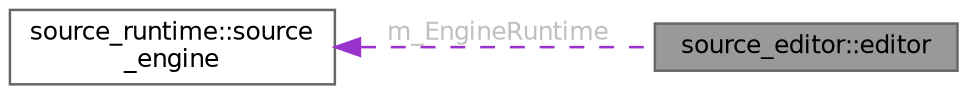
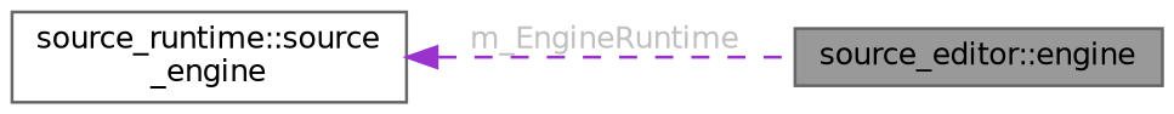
  digraph {
    rankdir=LR
    node [color=gray40 fontname=Helvetica fontsize=10 shape=box style=filled]
-   n1 [fillcolor=grey60 fontcolor=black height=0.2 label="source_editor::editor" width=0.4]
+   n1 [fillcolor=grey60 fontcolor=black height=0.2 label="source_editor::engine" width=0.4]
    n2 [fillcolor=white height=0.2 label="source_runtime::source\l_engine" width=0.4]
    n2 -> n1 [color=darkorchid3 dir=back fontcolor=grey fontname=Helvetica fontsize=10 label=" m_EngineRuntime" labelfontname=Helvetica labelfontsize=10 style=dashed]
  }
